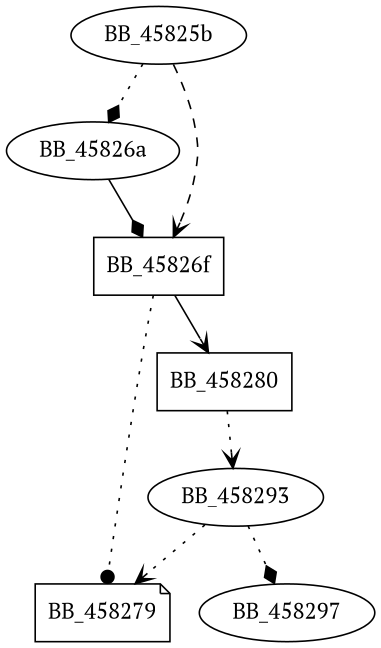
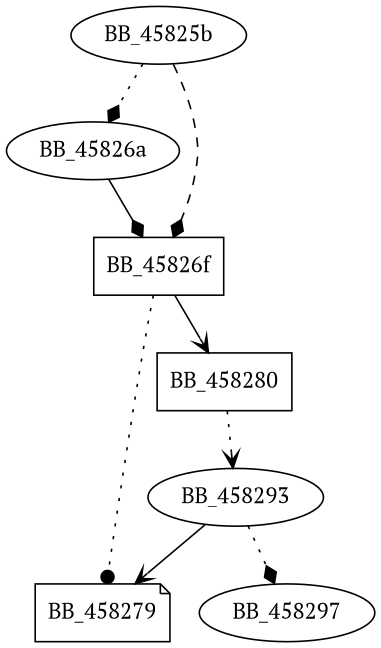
  digraph {
    fontname="PT Serif"
    node [fontname="PT Serif" shape=ellipse]
    edge [arrowhead=diamond fontname="PT Serif" style=dotted]
    BB_45825b
    BB_45826a
    BB_45826f [shape=box]
    BB_458279 [shape=note]
    BB_458280 [shape=box]
    BB_458293
    BB_458297
    BB_45825b -> BB_45826a
-   BB_45825b -> BB_45826f [arrowhead=vee style=dashed]
+   BB_45825b -> BB_45826f [style=dashed]
    BB_45826a -> BB_45826f [style=solid]
    BB_45826f -> BB_458279 [arrowhead=dot]
    BB_45826f -> BB_458280 [arrowhead=vee style=solid]
    BB_458280 -> BB_458293 [arrowhead=vee]
-   BB_458293 -> BB_458279 [arrowhead=vee]
+   BB_458293 -> BB_458279 [arrowhead=vee style=solid]
    BB_458293 -> BB_458297
  }
